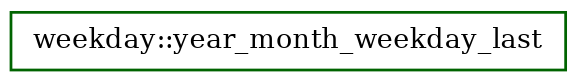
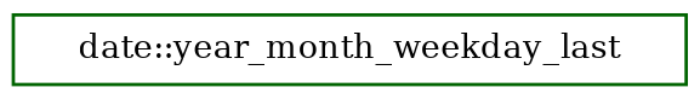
  digraph {
    rankdir=LR
    fontname="DejaVu Serif"
-   n1 [color=darkgreen fillcolor=white fontname="DejaVu Serif" fontsize=10 height=0.2 label="weekday::year_month_weekday_last" shape=record style=filled width=0.4]
+   n1 [color=darkgreen fillcolor=white fontname="DejaVu Serif" fontsize=10 height=0.2 label="date::year_month_weekday_last" shape=record style=filled width=0.4]
  }
